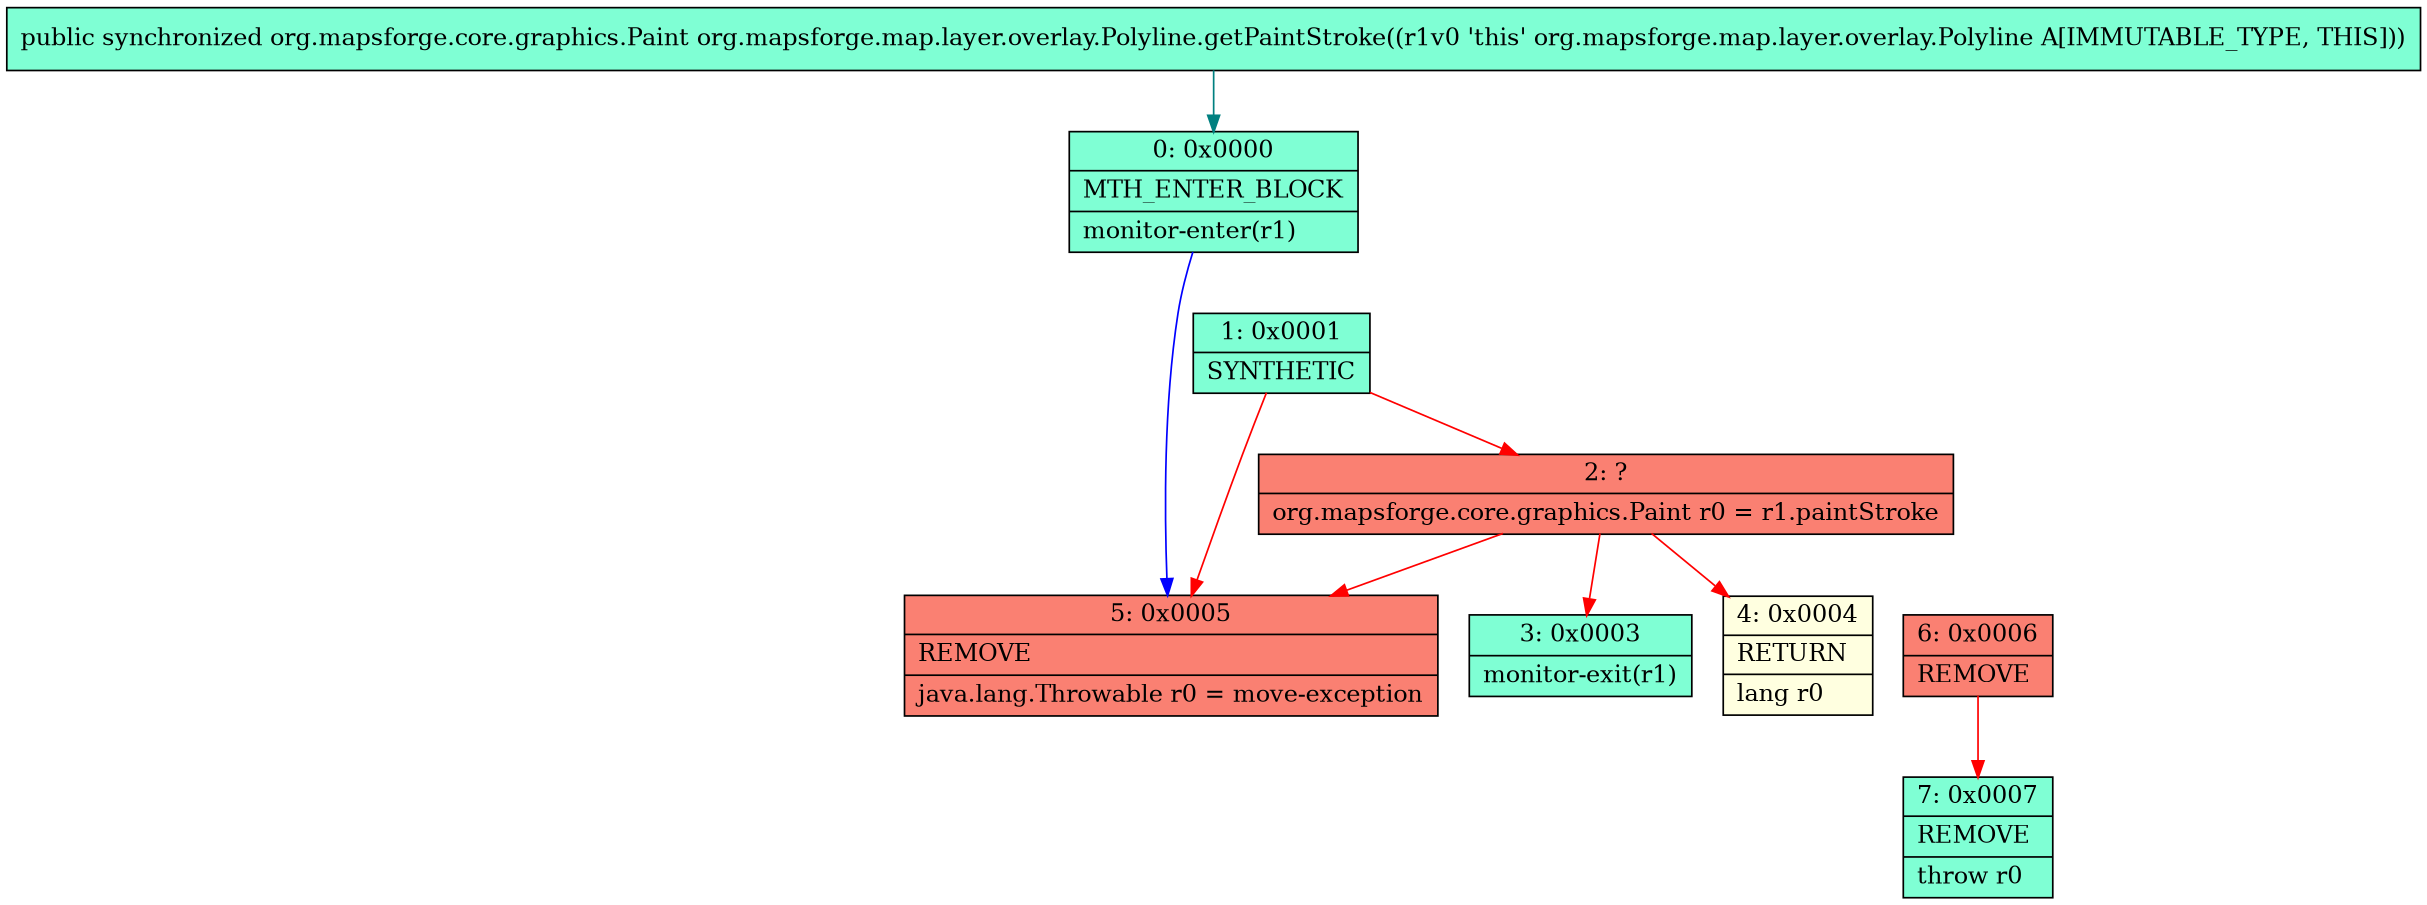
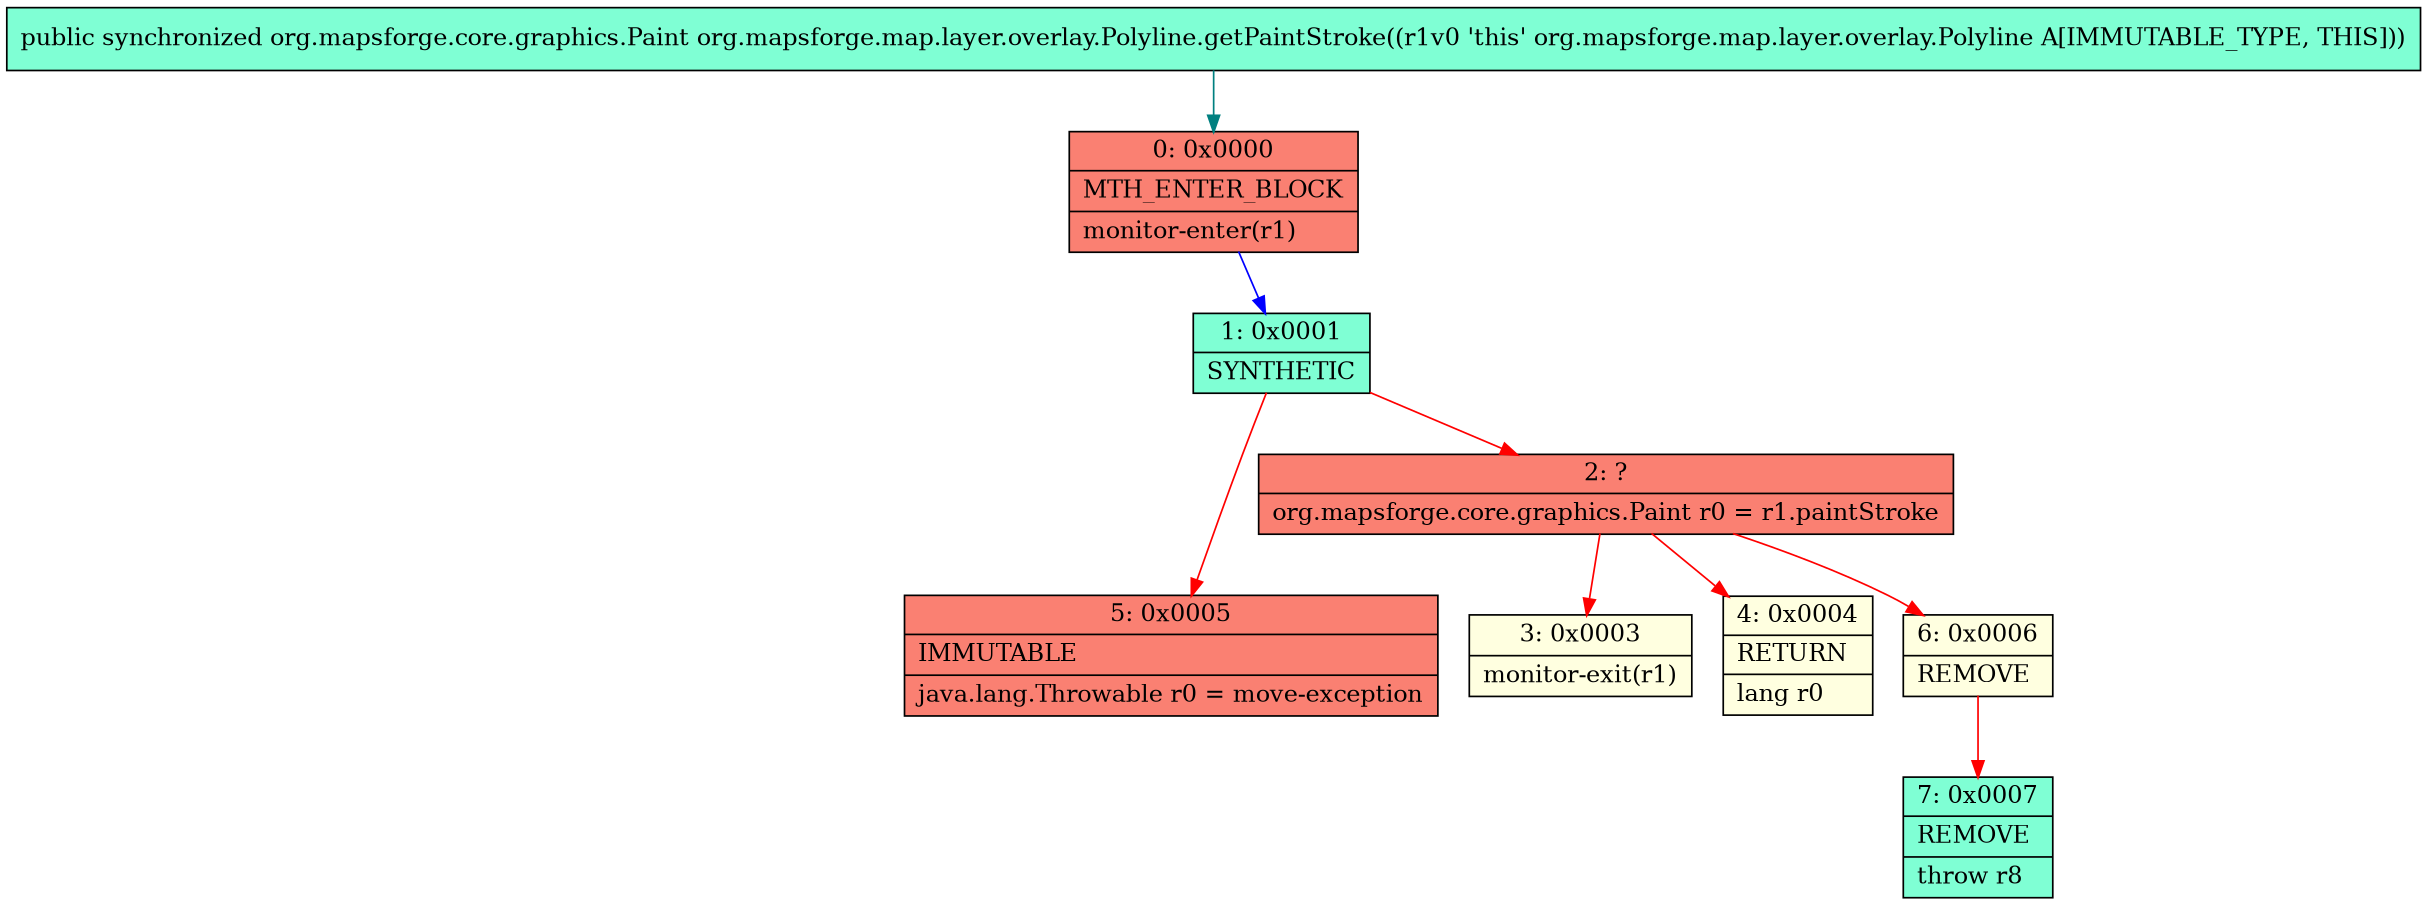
  digraph {
    node [fillcolor=aquamarine shape=record style=filled]
    edge [color=red]
-   n1 [label="{0\:\ 0x0000|MTH_ENTER_BLOCK\l|monitor\-enter(r1)\l}"]
+   n1 [fillcolor=salmon label="{0\:\ 0x0000|MTH_ENTER_BLOCK\l|monitor\-enter(r1)\l}"]
    n2 [label="{1\:\ 0x0001|SYNTHETIC\l}"]
    n3 [fillcolor=salmon label="{2\:\ ?|org.mapsforge.core.graphics.Paint r0 = r1.paintStroke\l}"]
-   n4 [fillcolor=salmon label="{5\:\ 0x0005|REMOVE\l|java.lang.Throwable r0 = move\-exception\l}"]
-   n5 [label="{3\:\ 0x0003|monitor\-exit(r1)\l}"]
+   n4 [fillcolor=salmon label="{5\:\ 0x0005|IMMUTABLE\l|java.lang.Throwable r0 = move\-exception\l}"]
+   n5 [fillcolor=lightyellow label="{3\:\ 0x0003|monitor\-exit(r1)\l}"]
    n6 [fillcolor=lightyellow label="{4\:\ 0x0004|RETURN\l|lang r0\l}"]
-   n7 [fillcolor=salmon label="{6\:\ 0x0006|REMOVE\l}"]
-   n8 [label="{7\:\ 0x0007|REMOVE\l|throw r0\l}"]
+   n7 [fillcolor=lightyellow label="{6\:\ 0x0006|REMOVE\l}"]
+   n8 [label="{7\:\ 0x0007|REMOVE\l|throw r8\l}"]
    n9 [label="{public synchronized org.mapsforge.core.graphics.Paint org.mapsforge.map.layer.overlay.Polyline.getPaintStroke((r1v0 'this' org.mapsforge.map.layer.overlay.Polyline A[IMMUTABLE_TYPE, THIS])) }"]
-   n1 -> n4 [color=blue]
+   n1 -> n2 [color=blue]
    n2 -> n3
    n2 -> n4
-   n3 -> n4
+   n3 -> n7
    n3 -> n5
    n3 -> n6
    n7 -> n8
    n9 -> n1 [color=teal]
  }
